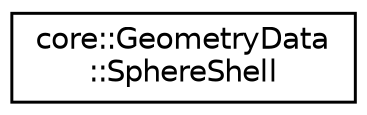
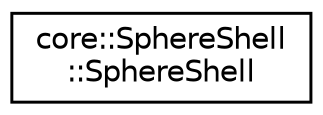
  digraph {
    rankdir=LR
    fontname="DejaVu Sans"
-   n1 [color=black fillcolor=white fontname="DejaVu Sans" fontsize=10 height=0.2 label="core::GeometryData\l::SphereShell" shape=record style=filled width=0.4]
+   n1 [color=black fillcolor=white fontname="DejaVu Sans" fontsize=10 height=0.2 label="core::SphereShell\l::SphereShell" shape=record style=filled width=0.4]
  }
